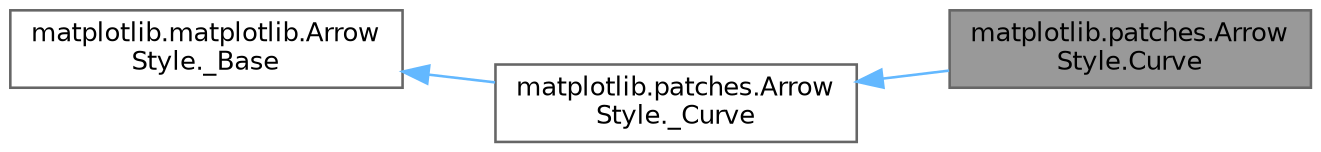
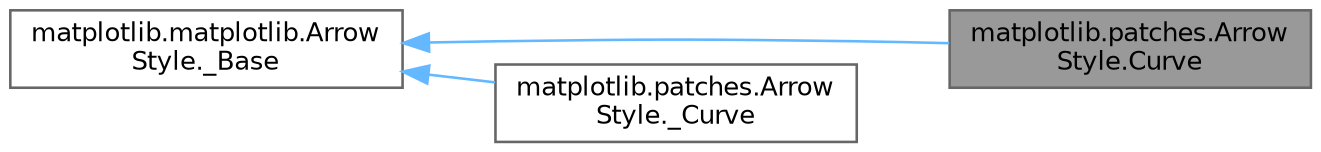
  digraph {
    rankdir=LR
    node [color=gray40 fillcolor=white fontname=Helvetica fontsize=10 shape=box style=filled]
    edge [color=steelblue1 dir=back fontname=Helvetica fontsize=10 labelfontname=Helvetica labelfontsize=10 style=solid]
    n1 [fillcolor=grey60 fontcolor=black height=0.2 label="matplotlib.patches.Arrow\lStyle.Curve" width=0.4]
    n2 [height=0.2 label="matplotlib.patches.Arrow\lStyle._Curve" width=0.4]
    n3 [height=0.2 label="matplotlib.matplotlib.Arrow\lStyle._Base" width=0.4]
-   n2 -> n1
+   n3 -> n1
    n3 -> n2
  }
